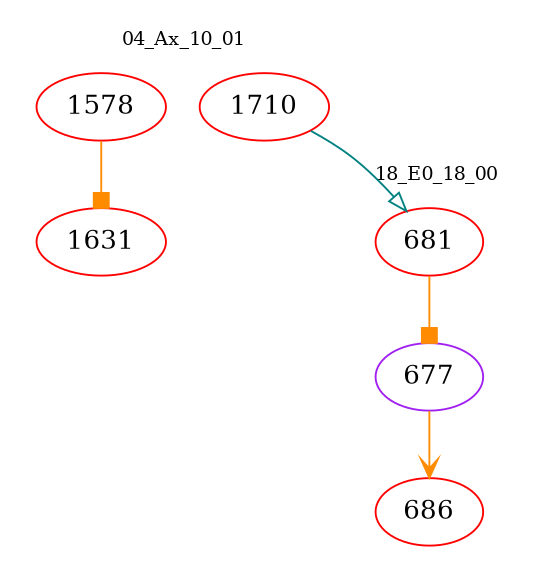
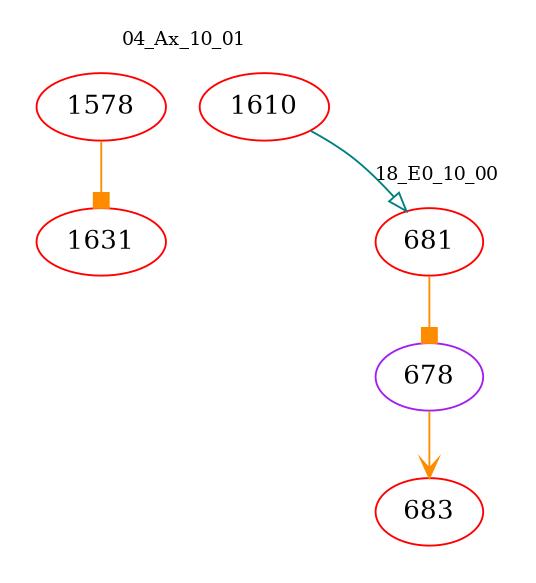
  digraph {
    node [color=red]
    edge [arrowhead=box color=darkorange]
-   n1 [label=1710]
+   n1 [label=1610]
    n2 [label=1578]
    n3 [label=1631]
    n4 [label=681]
-   n5 [color=purple label=677]
-   n6 [label=686]
+   n5 [color=purple label=678]
+   n6 [label=683]
    subgraph cluster_1 {
      color=white
      fontsize=10
      label="04_Ax_10_01"
      n1
      n2
      n3
    }
    subgraph cluster_2 {
      color=white
      fontsize=10
-     label="18_E0_18_00"
+     label="18_E0_10_00"
      n4
      n5
      n6
    }
    n1 -> n4 [arrowhead=onormal color=teal]
    n2 -> n3
    n4 -> n5
    n5 -> n6 [arrowhead=vee]
  }
